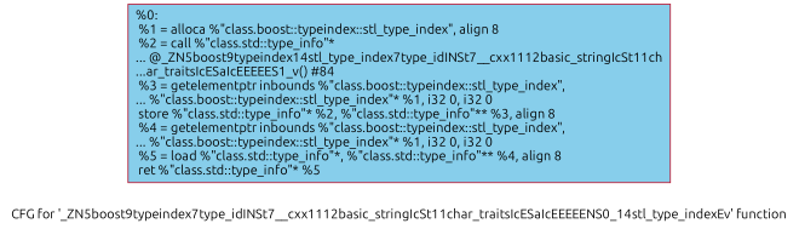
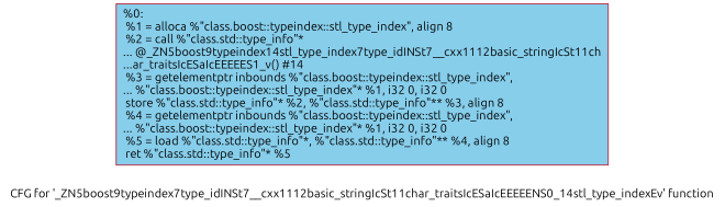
  digraph {
    label="CFG for '_ZN5boost9typeindex7type_idINSt7__cxx1112basic_stringIcSt11char_traitsIcESaIcEEEEENS0_14stl_type_indexEv' function"
    fontname=Ubuntu
-   n1 [color="#b70d28ff" fillcolor=skyblue label="{%0:\l  %1 = alloca %\"class.boost::typeindex::stl_type_index\", align 8\l  %2 = call %\"class.std::type_info\"*\l... @_ZN5boost9typeindex14stl_type_index7type_idINSt7__cxx1112basic_stringIcSt11ch\l...ar_traitsIcESaIcEEEEES1_v() #84\l  %3 = getelementptr inbounds %\"class.boost::typeindex::stl_type_index\",\l... %\"class.boost::typeindex::stl_type_index\"* %1, i32 0, i32 0\l  store %\"class.std::type_info\"* %2, %\"class.std::type_info\"** %3, align 8\l  %4 = getelementptr inbounds %\"class.boost::typeindex::stl_type_index\",\l... %\"class.boost::typeindex::stl_type_index\"* %1, i32 0, i32 0\l  %5 = load %\"class.std::type_info\"*, %\"class.std::type_info\"** %4, align 8\l  ret %\"class.std::type_info\"* %5\l}" shape=record style=filled fontname=Ubuntu]
+   n1 [color="#b70d28ff" fillcolor=skyblue label="{%0:\l  %1 = alloca %\"class.boost::typeindex::stl_type_index\", align 8\l  %2 = call %\"class.std::type_info\"*\l... @_ZN5boost9typeindex14stl_type_index7type_idINSt7__cxx1112basic_stringIcSt11ch\l...ar_traitsIcESaIcEEEEES1_v() #14\l  %3 = getelementptr inbounds %\"class.boost::typeindex::stl_type_index\",\l... %\"class.boost::typeindex::stl_type_index\"* %1, i32 0, i32 0\l  store %\"class.std::type_info\"* %2, %\"class.std::type_info\"** %3, align 8\l  %4 = getelementptr inbounds %\"class.boost::typeindex::stl_type_index\",\l... %\"class.boost::typeindex::stl_type_index\"* %1, i32 0, i32 0\l  %5 = load %\"class.std::type_info\"*, %\"class.std::type_info\"** %4, align 8\l  ret %\"class.std::type_info\"* %5\l}" shape=record style=filled fontname=Ubuntu]
  }
